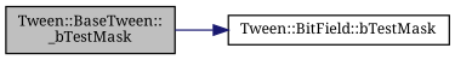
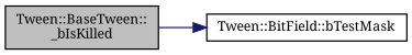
  digraph {
    rankdir=LR
    fontname="Noto Serif"
    node [color=black fontname="Noto Serif" fontsize=10 shape=record]
-   n1 [fillcolor=grey75 fontcolor=black height=0.2 label="Tween::BaseTween::\l_bTestMask" style=filled width=0.4]
+   n1 [fillcolor=grey75 fontcolor=black height=0.2 label="Tween::BaseTween::\l_bIsKilled" style=filled width=0.4]
    n2 [height=0.2 label="Tween::BitField::bTestMask" width=0.4]
    n1 -> n2 [color=midnightblue fontname="Noto Serif" fontsize=10 labelfontname=FreeSans labelfontsize=10 style=solid]
  }
